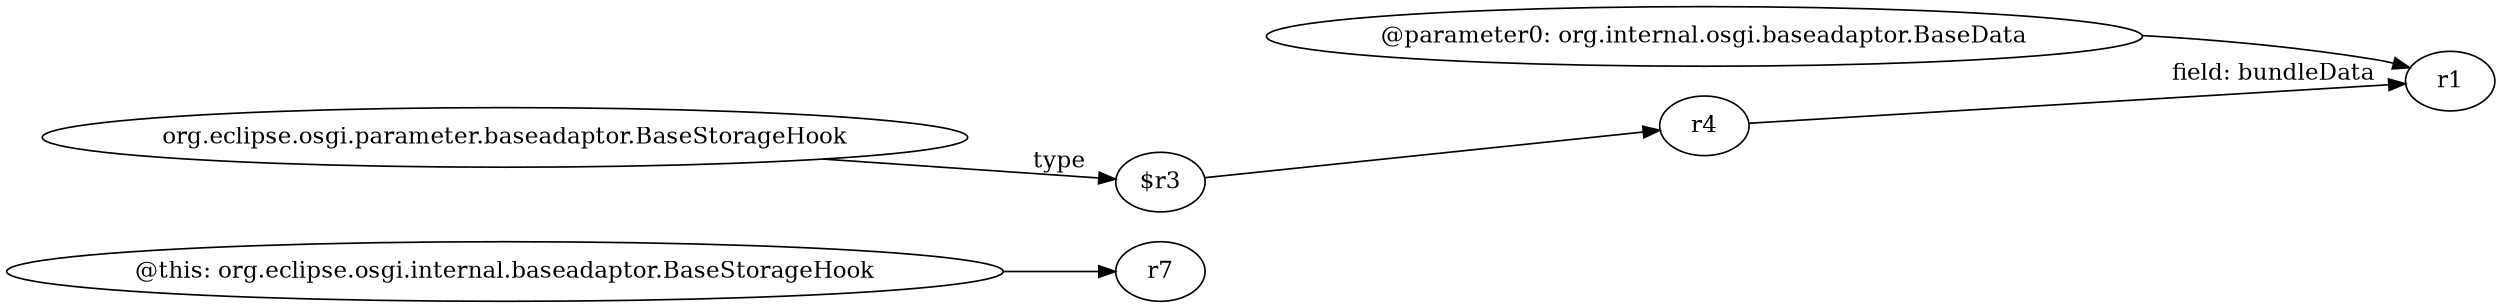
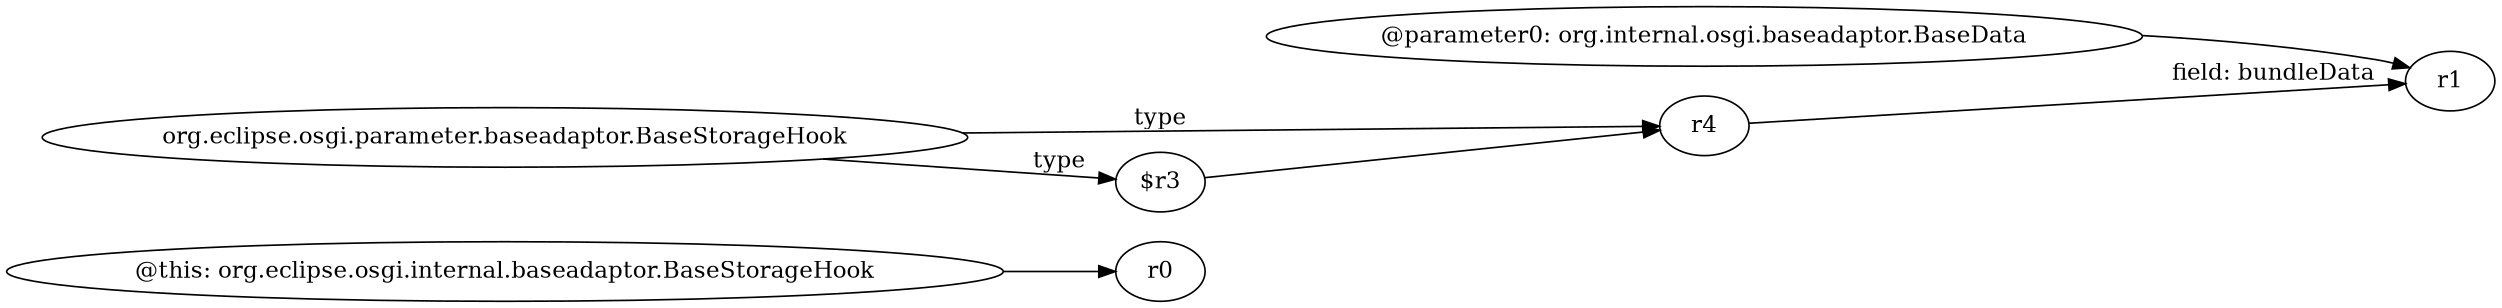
  digraph {
    fontname="DejaVu Serif"
    rankdir=LR
    node [fontname="DejaVu Serif"]
    edge [fontname="DejaVu Serif"]
    n1 [label="@this: org.eclipse.osgi.internal.baseadaptor.BaseStorageHook"]
-   n2 [label=r7]
+   n2 [label=r0]
    n3 [label=r4]
    n4 [label=r1]
    n5 [label="org.eclipse.osgi.parameter.baseadaptor.BaseStorageHook"]
    n6 [label="$r3"]
    n7 [label="@parameter0: org.internal.osgi.baseadaptor.BaseData"]
    n1 -> n2
    n3 -> n4 [label="field: bundleData"]
+   n5 -> n3 [label=type]
    n5 -> n6 [label=type]
    n6 -> n3
    n7 -> n4
  }
